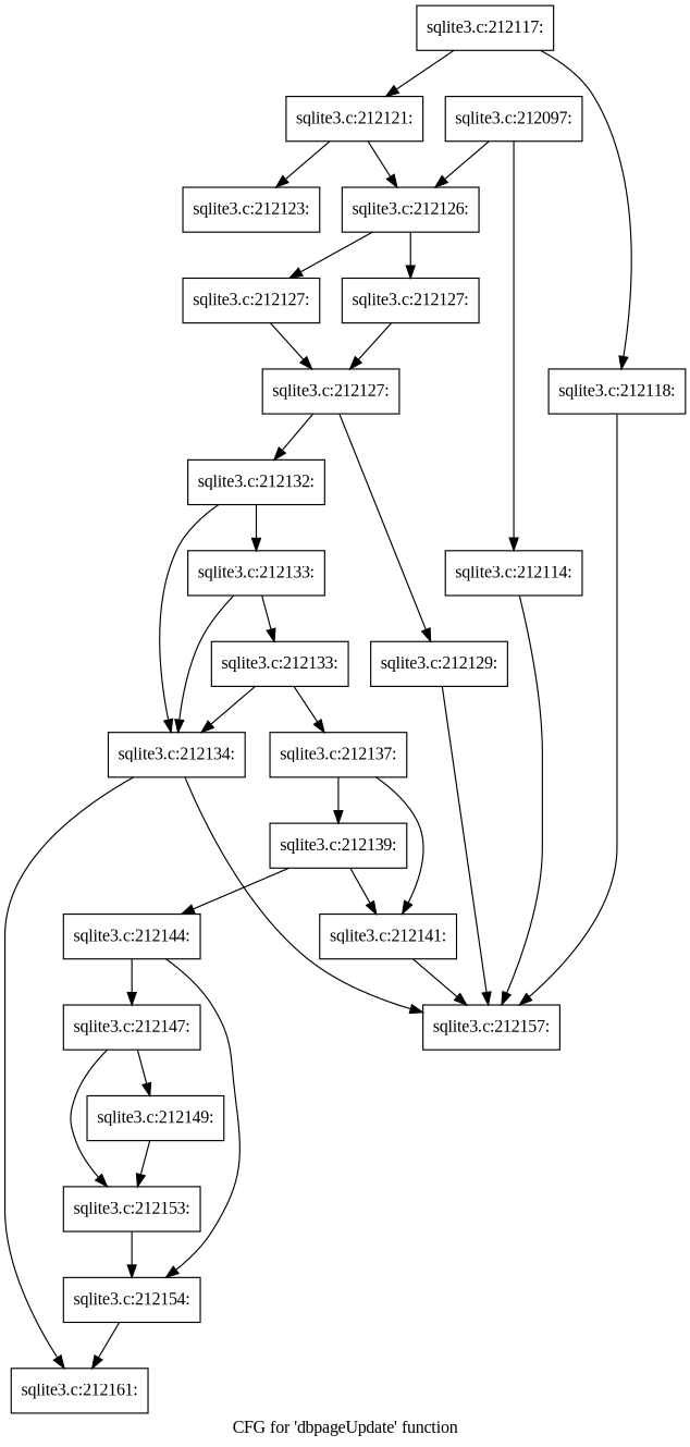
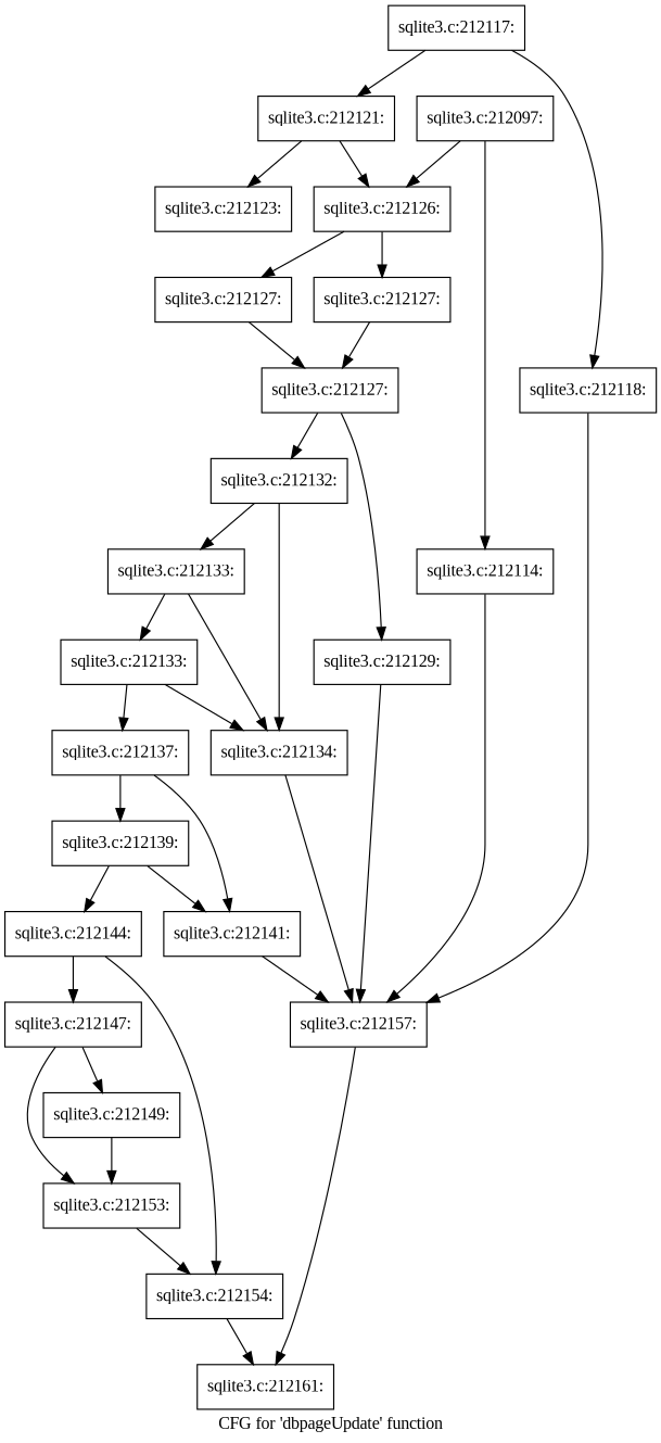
  digraph {
    fontname="Liberation Serif"
    label="CFG for 'dbpageUpdate' function"
    node [fontname="Liberation Serif" shape=record]
    edge [fontname="Liberation Serif"]
    n1 [label="{sqlite3.c:212097:}"]
    n2 [label="{sqlite3.c:212114:}"]
    n3 [label="{sqlite3.c:212126:}"]
    n4 [label="{sqlite3.c:212157:}"]
    n5 [label="{sqlite3.c:212117:}"]
    n6 [label="{sqlite3.c:212118:}"]
    n7 [label="{sqlite3.c:212121:}"]
    n8 [label="{sqlite3.c:212161:}"]
    n9 [label="{sqlite3.c:212123:}"]
    n10 [label="{sqlite3.c:212127:}"]
    n11 [label="{sqlite3.c:212127:}"]
    n12 [label="{sqlite3.c:212127:}"]
    n13 [label="{sqlite3.c:212129:}"]
    n14 [label="{sqlite3.c:212132:}"]
    n15 [label="{sqlite3.c:212134:}"]
    n16 [label="{sqlite3.c:212133:}"]
    n17 [label="{sqlite3.c:212133:}"]
    n18 [label="{sqlite3.c:212137:}"]
    n19 [label="{sqlite3.c:212141:}"]
    n20 [label="{sqlite3.c:212139:}"]
    n21 [label="{sqlite3.c:212144:}"]
    n22 [label="{sqlite3.c:212147:}"]
    n23 [label="{sqlite3.c:212154:}"]
    n24 [label="{sqlite3.c:212149:}"]
    n25 [label="{sqlite3.c:212153:}"]
    n1 -> n2
    n1 -> n3
    n2 -> n4
    n3 -> n10
    n3 -> n11
-   n15 -> n8
+   n4 -> n8
    n5 -> n6
    n5 -> n7
    n6 -> n4
    n7 -> n3
    n7 -> n9
    n10 -> n12
    n11 -> n12
    n12 -> n13
    n12 -> n14
    n13 -> n4
    n14 -> n15
    n14 -> n16
    n15 -> n4
    n16 -> n15
    n16 -> n17
    n17 -> n15
    n17 -> n18
    n18 -> n19
    n18 -> n20
    n19 -> n4
    n20 -> n19
    n20 -> n21
    n21 -> n22
    n21 -> n23
    n22 -> n24
    n22 -> n25
    n23 -> n8
    n24 -> n25
    n25 -> n23
  }
